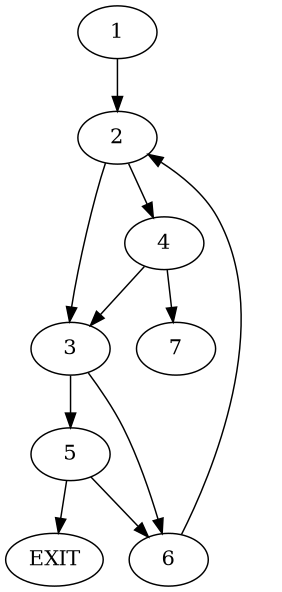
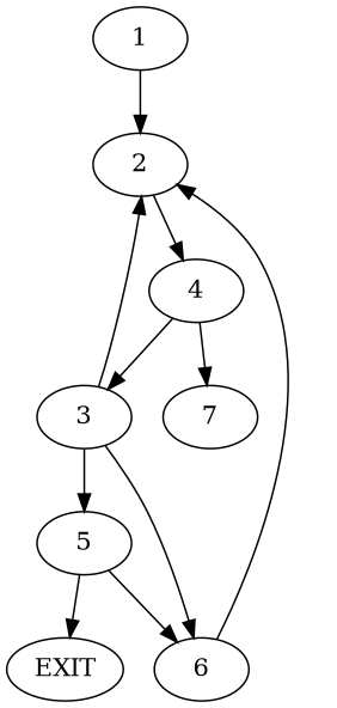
  digraph {
    1
    2
    n3 [label=EXIT]
    3
    4
    5
    6
    7
    1 -> 2
-   2 -> 3
+   3 -> 2
    2 -> 4
    3 -> 5
    3 -> 6
    4 -> 3
    4 -> 7
    5 -> n3
    5 -> 6
    6 -> 2
  }
